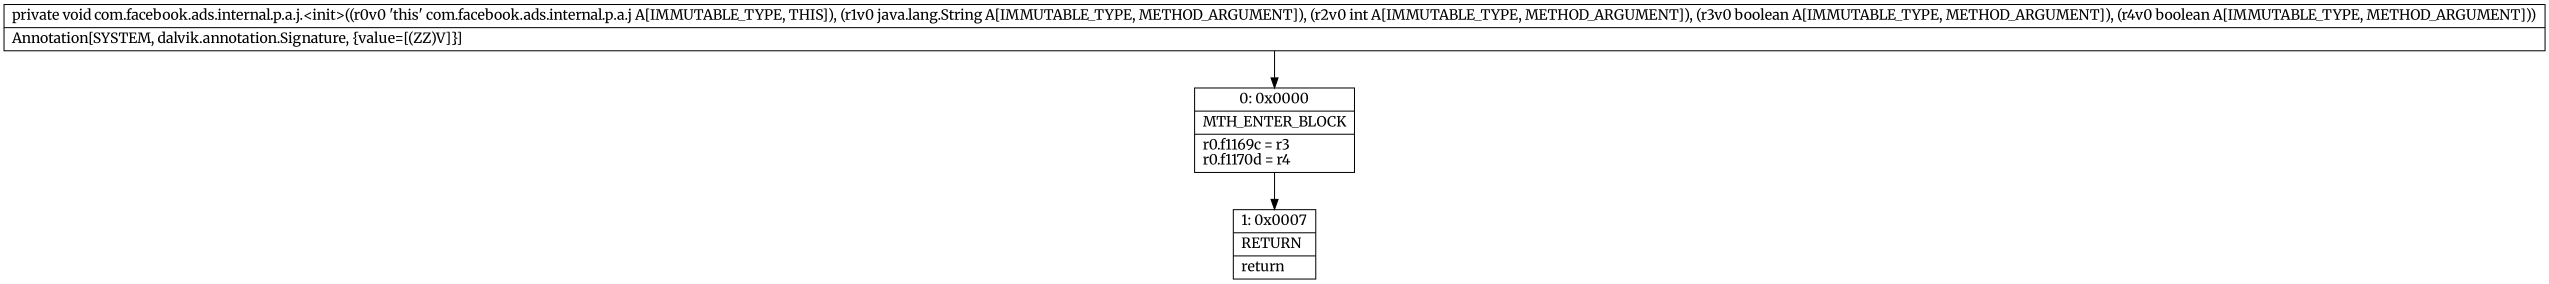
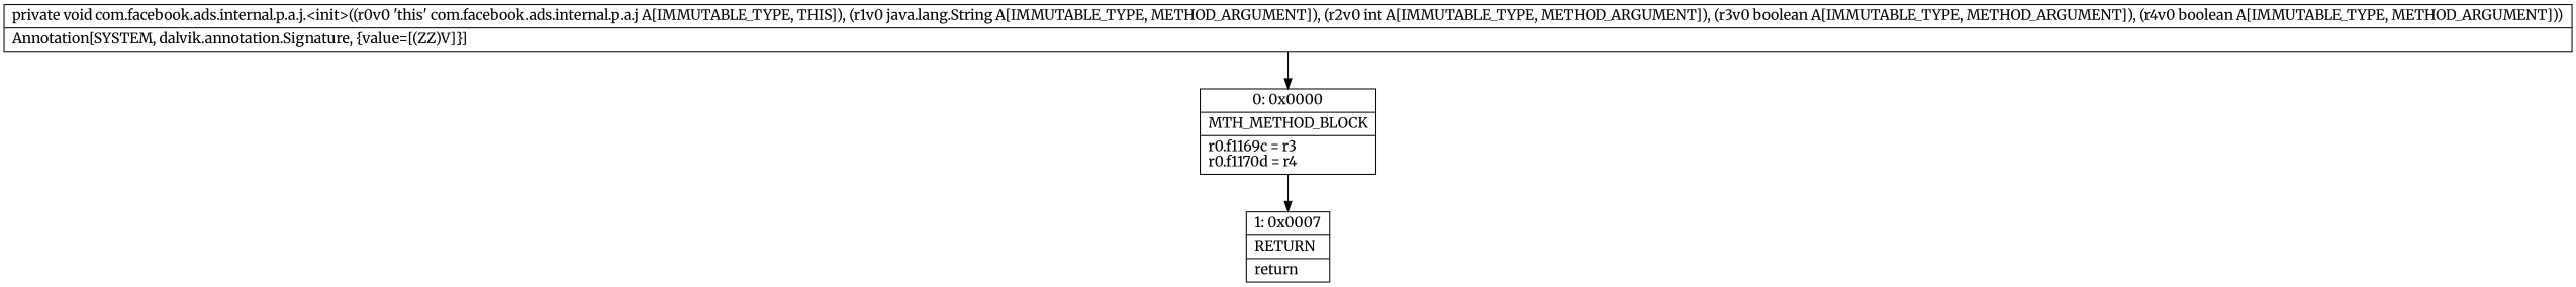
  digraph {
    fontname=Merriweather
    node [shape=record fontname=Merriweather]
    edge [fontname=Merriweather]
-   n1 [label="{0\:\ 0x0000|MTH_ENTER_BLOCK\l|r0.f1169c = r3\lr0.f1170d = r4\l}"]
+   n1 [label="{0\:\ 0x0000|MTH_METHOD_BLOCK\l|r0.f1169c = r3\lr0.f1170d = r4\l}"]
    n2 [label="{1\:\ 0x0007|RETURN\l|return\l}"]
    n3 [label="{private void com.facebook.ads.internal.p.a.j.\<init\>((r0v0 'this' com.facebook.ads.internal.p.a.j A[IMMUTABLE_TYPE, THIS]), (r1v0 java.lang.String A[IMMUTABLE_TYPE, METHOD_ARGUMENT]), (r2v0 int A[IMMUTABLE_TYPE, METHOD_ARGUMENT]), (r3v0 boolean A[IMMUTABLE_TYPE, METHOD_ARGUMENT]), (r4v0 boolean A[IMMUTABLE_TYPE, METHOD_ARGUMENT]))  | Annotation[SYSTEM, dalvik.annotation.Signature, \{value=[(ZZ)V]\}]\l}"]
    n1 -> n2
    n3 -> n1
  }
